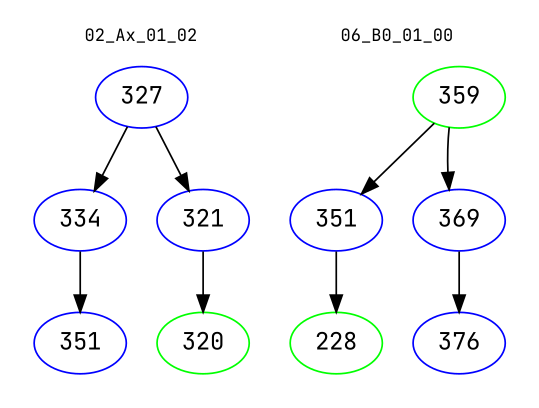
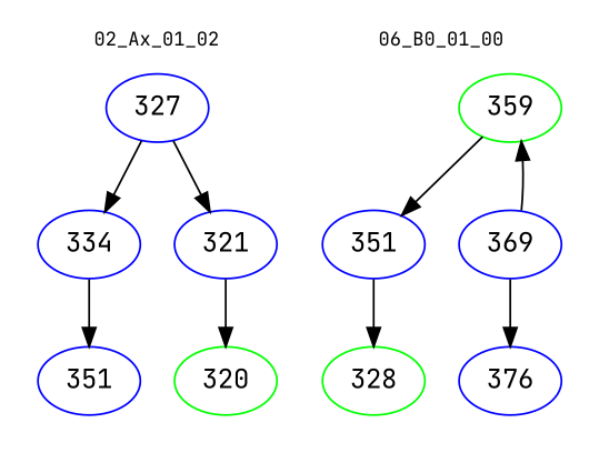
  digraph {
    fontname="JetBrains Mono"
    node [color=blue fontname="JetBrains Mono"]
    edge [color=black fontname="JetBrains Mono"]
    n1 [label=327]
    n2 [label=334]
    n3 [label=321]
    n4 [label=351]
    n5 [color=green label=320]
    n6 [color=green label=359]
    n7 [label=351]
    n8 [label=369]
-   n9 [color=green label=228]
+   n9 [color=green label=328]
    n10 [label=376]
    subgraph cluster_1 {
      color=white
      fontsize=10
      label="02_Ax_01_02"
      n1
      n2
      n3
      n4
      n5
    }
    subgraph cluster_2 {
      color=white
      fontsize=10
      label="06_B0_01_00"
      n6
      n7
      n8
      n9
      n10
    }
    n1 -> n2
    n1 -> n3
    n2 -> n4
    n3 -> n5
    n6 -> n7
-   n6 -> n8
+   n8 -> n6
    n7 -> n9
    n8 -> n10
  }
